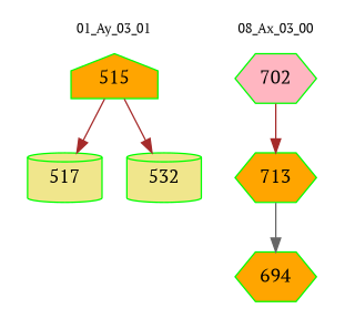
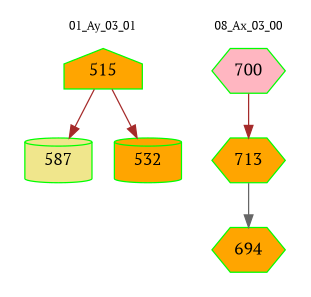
  digraph {
    fontname="PT Serif"
    node [color=green fillcolor=orange fontname="PT Serif" shape=hexagon style=filled]
    edge [color=brown fontname="PT Serif"]
    n1 [label=515 shape=house]
-   n2 [fillcolor=khaki label=517 shape=cylinder]
-   n3 [fillcolor=khaki label=532 shape=cylinder]
-   n4 [fillcolor=lightpink label=702]
+   n2 [fillcolor=khaki label=587 shape=cylinder]
+   n3 [label=532 shape=cylinder]
+   n4 [fillcolor=lightpink label=700]
    n5 [label=694]
    n6 [label=713]
    subgraph cluster_1 {
      color=white
      fontsize=10
      label="01_Ay_03_01"
      n1
      n2
      n3
    }
    subgraph cluster_2 {
      color=white
      fontsize=10
      label="08_Ax_03_00"
      n4
      n5
      n6
    }
    n1 -> n2
    n1 -> n3
    n4 -> n6
    n6 -> n5 [color=gray40]
  }
